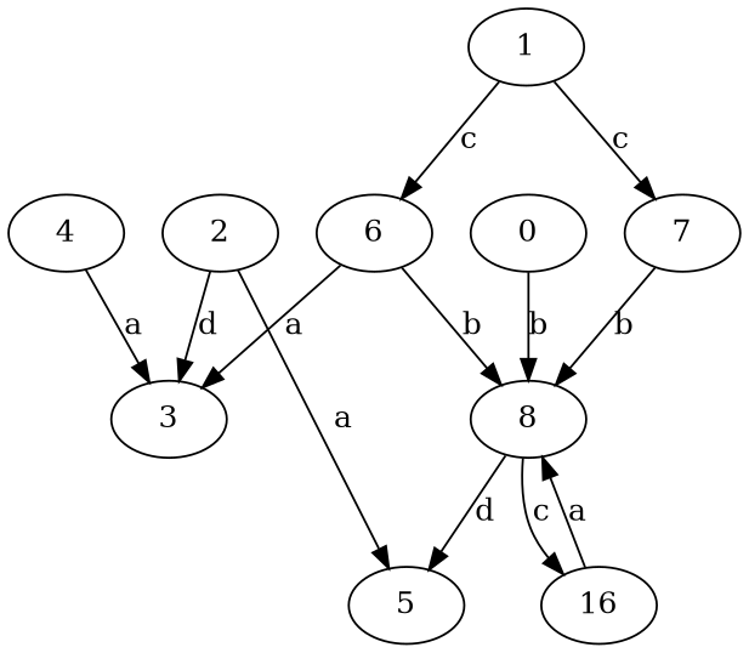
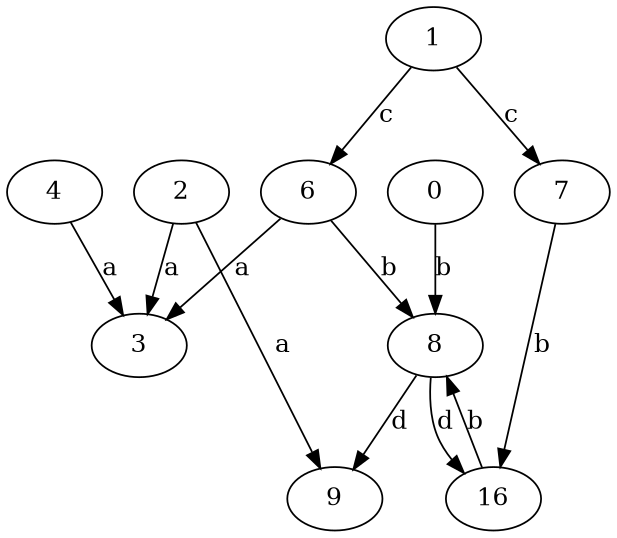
  strict digraph {
    fontname="DejaVu Serif"
    node [fontname="DejaVu Serif"]
    edge [fontname="DejaVu Serif"]
    4
    3
    n3 [label=8]
-   9 [label=5]
+   9
    n5 [label=16]
    6
    0
    7
    1
    2
    4 -> 3 [label=a]
    n3 -> 9 [label=d]
-   n3 -> n5 [label=c]
-   n5 -> n3 [label=a]
+   n3 -> n5 [label=d]
+   n5 -> n3 [label=b]
    6 -> 3 [label=a]
    6 -> n3 [label=b]
    0 -> n3 [label=b]
-   7 -> n3 [label=b]
+   7 -> n5 [label=b]
    1 -> 6 [label=c]
    1 -> 7 [label=c]
-   2 -> 3 [label=d]
+   2 -> 3 [label=a]
    2 -> 9 [label=a]
  }
